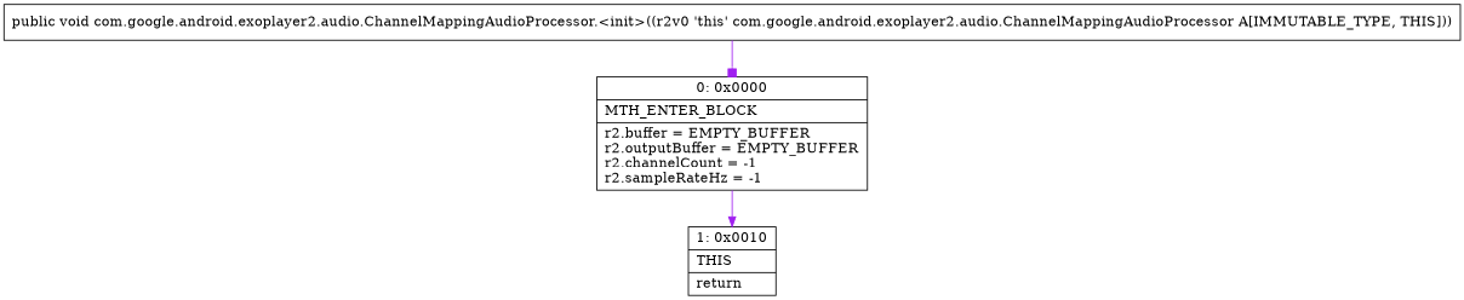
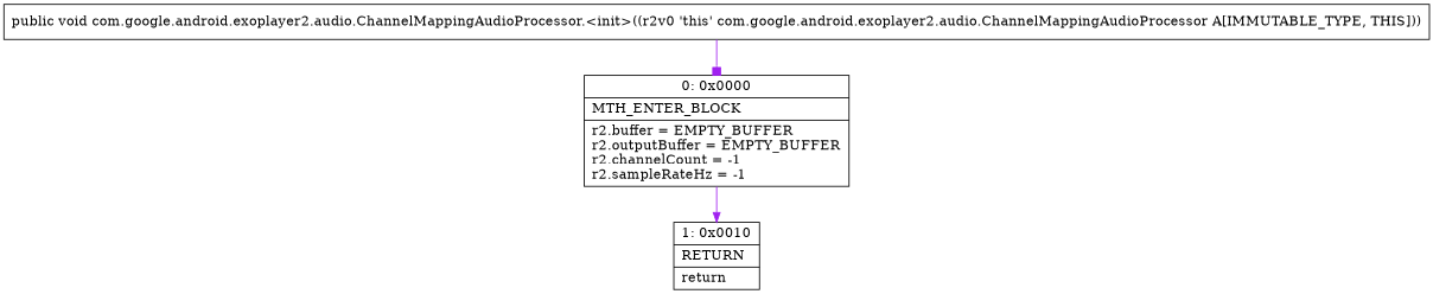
  digraph {
    node [shape=record]
    edge [color=purple]
    n1 [label="{0\:\ 0x0000|MTH_ENTER_BLOCK\l|r2.buffer = EMPTY_BUFFER\lr2.outputBuffer = EMPTY_BUFFER\lr2.channelCount = \-1\lr2.sampleRateHz = \-1\l}"]
-   n2 [label="{1\:\ 0x0010|THIS\l|return\l}"]
+   n2 [label="{1\:\ 0x0010|RETURN\l|return\l}"]
    n3 [label="{public void com.google.android.exoplayer2.audio.ChannelMappingAudioProcessor.\<init\>((r2v0 'this' com.google.android.exoplayer2.audio.ChannelMappingAudioProcessor A[IMMUTABLE_TYPE, THIS])) }"]
    n1 -> n2 [arrowhead=normal]
    n3 -> n1 [arrowhead=box]
  }
